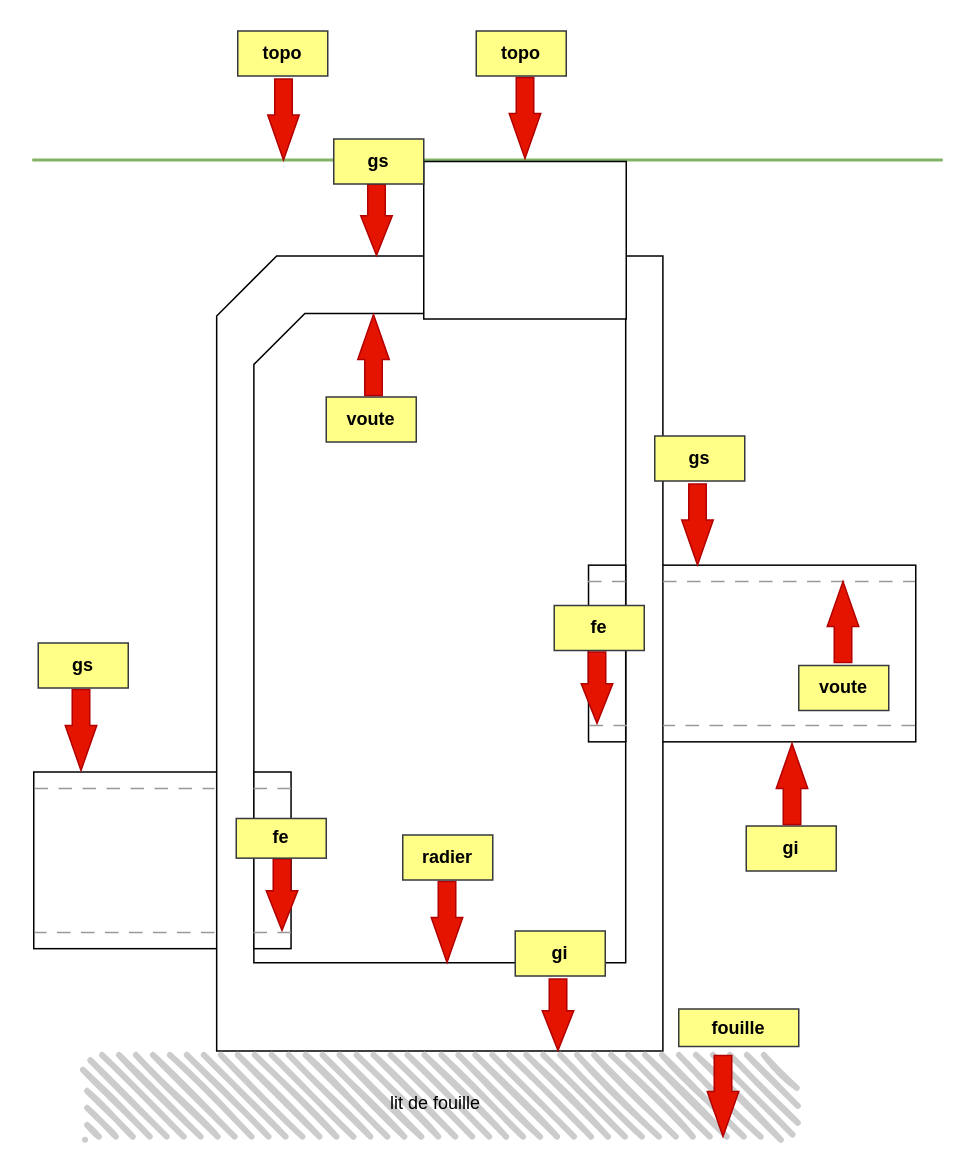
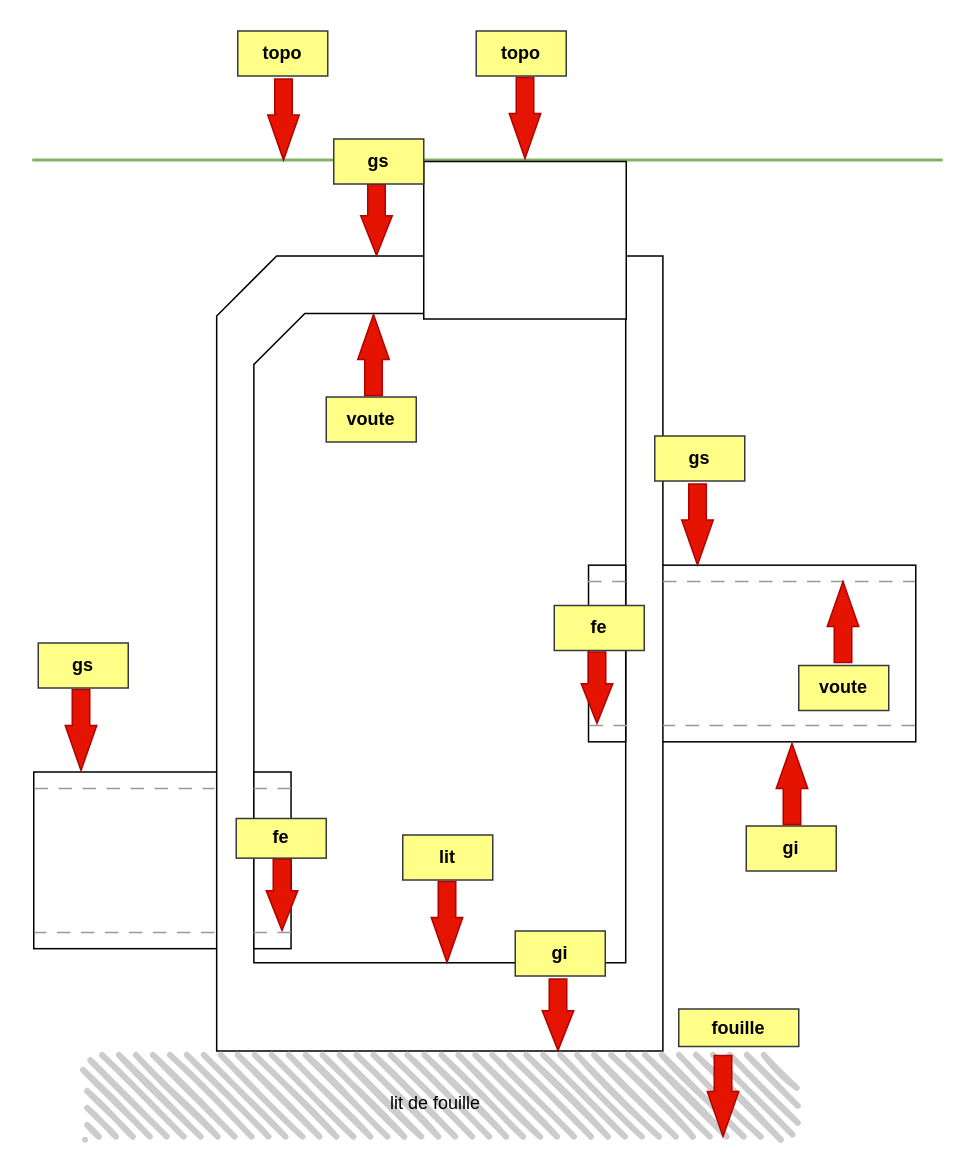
  <mxCell id="0" />
  <mxCell id="1" parent="0" />
  <mxCell id="2" value="" style="line;strokeWidth=2;html=1;fillColor=#d5e8d4;gradientColor=#97d077;strokeColor=#82b366;movable=0;resizable=0;rotatable=0;deletable=0;editable=0;locked=1;connectable=0;" vertex="1" parent="1"><mxGeometry x="21" y="101" width="607" height="10" as="geometry" /></mxCell>
  <mxCell id="3" value="" style="group;movable=1;resizable=1;rotatable=1;deletable=1;editable=1;locked=0;connectable=1;" vertex="1" connectable="0" parent="1"><mxGeometry x="20" y="170" width="610" height="467" as="geometry" /></mxCell>
  <mxCell id="4" value="" style="rounded=0;whiteSpace=wrap;html=1;movable=0;resizable=0;rotatable=0;deletable=0;editable=0;locked=1;connectable=0;" vertex="1" parent="3"><mxGeometry x="2" y="344.003" width="272.689" height="117.778" as="geometry" /></mxCell>
  <mxCell id="5" value="" style="rounded=0;whiteSpace=wrap;html=1;movable=1;resizable=1;rotatable=1;deletable=1;editable=1;locked=0;connectable=1;" vertex="1" parent="3"><mxGeometry x="317.311" y="206.111" width="272.689" height="117.778" as="geometry" /></mxCell>
  <mxCell id="6" value="" style="shape=card;whiteSpace=wrap;html=1;size=40;movable=0;resizable=0;rotatable=0;deletable=0;editable=0;locked=1;connectable=0;" vertex="1" parent="3"><mxGeometry x="123.95" width="297.479" height="530" as="geometry" /></mxCell>
  <mxCell id="7" value="" style="shape=card;whiteSpace=wrap;html=1;size=34;movable=0;resizable=0;rotatable=0;deletable=0;editable=0;locked=1;connectable=0;" vertex="1" parent="3"><mxGeometry x="148.739" y="38.278" width="247.899" height="432.833" as="geometry" /></mxCell>
  <mxCell id="8" value="" style="rounded=0;whiteSpace=wrap;html=1;movable=1;resizable=1;rotatable=1;deletable=1;editable=1;locked=0;connectable=1;" vertex="1" parent="3"><mxGeometry x="371.849" y="206.111" width="24.79" height="117.778" as="geometry" /></mxCell>
  <mxCell id="9" value="" style="rounded=0;whiteSpace=wrap;html=1;movable=0;resizable=0;rotatable=0;deletable=0;editable=0;locked=1;connectable=0;" vertex="1" parent="3"><mxGeometry x="148.739" y="344.003" width="24.79" height="117.778" as="geometry" /></mxCell>
  <mxCell id="10" value="" style="shape=singleArrow;direction=north;whiteSpace=wrap;html=1;arrowWidth=0.556;arrowSize=0.556;fillColor=#e51400;fontColor=#ffffff;strokeColor=#B20000;rotation=-180;movable=0;resizable=0;rotatable=0;deletable=0;editable=0;locked=1;connectable=0;" vertex="1" parent="3"><mxGeometry x="434" y="152" width="21" height="54" as="geometry" /></mxCell>
  <mxCell id="11" value="" style="shape=singleArrow;direction=north;whiteSpace=wrap;html=1;arrowWidth=0.556;arrowSize=0.556;fillColor=#e51400;fontColor=#ffffff;strokeColor=#B20000;rotation=-180;movable=1;resizable=1;rotatable=1;deletable=1;editable=1;locked=0;connectable=1;" vertex="1" parent="3"><mxGeometry x="367" y="264.004" width="21" height="47.581" as="geometry" /></mxCell>
  <mxCell id="12" value="" style="shape=singleArrow;direction=north;whiteSpace=wrap;html=1;arrowWidth=0.556;arrowSize=0.556;fillColor=#e51400;fontColor=#ffffff;strokeColor=#B20000;rotation=-180;movable=0;resizable=0;rotatable=0;deletable=0;editable=0;locked=1;connectable=0;" vertex="1" parent="3"><mxGeometry x="267" y="417" width="21" height="54" as="geometry" /></mxCell>
  <mxCell id="13" value="" style="shape=singleArrow;direction=north;whiteSpace=wrap;html=1;arrowWidth=0.556;arrowSize=0.556;fillColor=#e51400;fontColor=#ffffff;strokeColor=#B20000;rotation=-180;movable=1;resizable=1;rotatable=1;deletable=1;editable=1;locked=0;connectable=1;" vertex="1" parent="3"><mxGeometry x="157" y="402.001" width="21" height="47.581" as="geometry" /></mxCell>
  <mxCell id="14" value="" style="shape=singleArrow;direction=north;whiteSpace=wrap;html=1;arrowWidth=0.556;arrowSize=0.556;fillColor=#e51400;fontColor=#ffffff;strokeColor=#B20000;rotation=-180;movable=0;resizable=0;rotatable=0;deletable=0;editable=0;locked=1;connectable=0;" vertex="1" parent="3"><mxGeometry x="23" y="289" width="21" height="54" as="geometry" /></mxCell>
  <mxCell id="15" value="fe" style="text;html=1;align=center;verticalAlign=middle;whiteSpace=wrap;rounded=0;fontStyle=1;fillColor=#ffff88;strokeColor=#36393d;movable=1;resizable=1;rotatable=1;deletable=1;editable=1;locked=0;connectable=1;" vertex="1" parent="3"><mxGeometry x="137" y="374.995" width="60" height="26.434" as="geometry" /></mxCell>
  <mxCell id="16" value="voute" style="text;html=1;align=center;verticalAlign=middle;whiteSpace=wrap;rounded=0;fontStyle=1;fillColor=#ffff88;strokeColor=#36393d;movable=1;resizable=1;rotatable=1;deletable=1;editable=1;locked=0;connectable=1;" vertex="1" parent="3"><mxGeometry x="197" y="94" width="60" height="30" as="geometry" /></mxCell>
  <mxCell id="17" value="fe" style="text;html=1;align=center;verticalAlign=middle;whiteSpace=wrap;rounded=0;fontStyle=1;fillColor=#ffff88;strokeColor=#36393d;movable=1;resizable=1;rotatable=1;deletable=1;editable=1;locked=0;connectable=1;" vertex="1" parent="3"><mxGeometry x="349" y="233" width="60" height="30" as="geometry" /></mxCell>
  <mxCell id="18" value="gs" style="text;html=1;align=center;verticalAlign=middle;whiteSpace=wrap;rounded=0;fontStyle=1;fillColor=#ffff88;strokeColor=#36393d;movable=1;resizable=1;rotatable=1;deletable=1;editable=1;locked=0;connectable=1;" vertex="1" parent="3"><mxGeometry x="5" y="258" width="60" height="30" as="geometry" /></mxCell>
- <mxCell id="19" value="radier" style="text;html=1;align=center;verticalAlign=middle;whiteSpace=wrap;rounded=0;fontStyle=1;fillColor=#ffff88;strokeColor=#36393d;movable=1;resizable=1;rotatable=1;deletable=1;editable=1;locked=0;connectable=1;" vertex="1" parent="3"><mxGeometry x="248" y="386" width="60" height="30" as="geometry" /></mxCell>
+ <mxCell id="19" value="lit" style="text;html=1;align=center;verticalAlign=middle;whiteSpace=wrap;rounded=0;fontStyle=1;fillColor=#ffff88;strokeColor=#36393d;movable=1;resizable=1;rotatable=1;deletable=1;editable=1;locked=0;connectable=1;" vertex="1" parent="3"><mxGeometry x="248" y="386" width="60" height="30" as="geometry" /></mxCell>
  <mxCell id="20" value="gs" style="text;html=1;align=center;verticalAlign=middle;whiteSpace=wrap;rounded=0;fontStyle=1;fillColor=#ffff88;strokeColor=#36393d;movable=1;resizable=1;rotatable=1;deletable=1;editable=1;locked=0;connectable=1;" vertex="1" parent="3"><mxGeometry x="416" y="120" width="60" height="30" as="geometry" /></mxCell>
  <mxCell id="21" value="" style="shape=partialRectangle;whiteSpace=wrap;html=1;left=0;right=0;fillColor=none;dashed=1;dashPattern=8 8;strokeColor=#999999;movable=1;resizable=1;rotatable=1;deletable=1;editable=1;locked=0;connectable=1;" vertex="1" parent="3"><mxGeometry x="422" y="217" width="167" height="96" as="geometry" /></mxCell>
  <mxCell id="22" value="" style="shape=partialRectangle;whiteSpace=wrap;html=1;left=0;right=0;fillColor=none;dashed=1;dashPattern=8 8;strokeColor=#999999;movable=0;resizable=0;rotatable=0;deletable=0;editable=0;locked=1;connectable=0;" vertex="1" parent="3"><mxGeometry x="372" y="217" width="25" height="96" as="geometry" /></mxCell>
  <mxCell id="23" value="" style="shape=partialRectangle;whiteSpace=wrap;html=1;left=0;right=0;fillColor=none;dashed=1;dashPattern=8 8;strokeColor=#999999;" vertex="1" parent="3"><mxGeometry x="3" y="355" width="119" height="96" as="geometry" /></mxCell>
  <mxCell id="24" value="" style="shape=partialRectangle;whiteSpace=wrap;html=1;left=0;right=0;fillColor=none;dashed=1;dashPattern=8 8;strokeColor=#999999;" vertex="1" parent="3"><mxGeometry x="149" y="355" width="24" height="96" as="geometry" /></mxCell>
  <mxCell id="25" value="gi" style="text;html=1;align=center;verticalAlign=middle;whiteSpace=wrap;rounded=0;fontStyle=1;fillColor=#ffff88;strokeColor=#36393d;movable=1;resizable=1;rotatable=1;deletable=1;editable=1;locked=0;connectable=1;" vertex="1" parent="3"><mxGeometry x="323" y="450" width="60" height="30" as="geometry" /></mxCell>
  <mxCell id="26" value="gi" style="text;html=1;align=center;verticalAlign=middle;whiteSpace=wrap;rounded=0;fontStyle=1;fillColor=#ffff88;strokeColor=#36393d;movable=1;resizable=1;rotatable=1;deletable=1;editable=1;locked=0;connectable=1;" vertex="1" parent="3"><mxGeometry x="477" y="380" width="60" height="30" as="geometry" /></mxCell>
  <mxCell id="27" value="" style="shape=singleArrow;direction=north;whiteSpace=wrap;html=1;arrowWidth=0.556;arrowSize=0.556;fillColor=#e51400;fontColor=#ffffff;strokeColor=#B20000;movable=1;resizable=1;rotatable=1;deletable=1;editable=1;locked=0;connectable=1;" vertex="1" parent="3"><mxGeometry x="497" y="325" width="21" height="54" as="geometry" /></mxCell>
  <mxCell id="28" value="" style="shape=singleArrow;direction=north;whiteSpace=wrap;html=1;arrowWidth=0.556;arrowSize=0.556;fillColor=#e51400;fontColor=#ffffff;strokeColor=#B20000;movable=1;resizable=1;rotatable=1;deletable=1;editable=1;locked=0;connectable=1;" vertex="1" parent="3"><mxGeometry x="218" y="39" width="21" height="54" as="geometry" /></mxCell>
  <mxCell id="29" value="" style="shape=singleArrow;direction=north;whiteSpace=wrap;html=1;arrowWidth=0.556;arrowSize=0.556;fillColor=#e51400;fontColor=#ffffff;strokeColor=#B20000;movable=1;resizable=1;rotatable=1;deletable=1;editable=1;locked=0;connectable=1;" vertex="1" parent="3"><mxGeometry x="531" y="217" width="21" height="54" as="geometry" /></mxCell>
  <mxCell id="30" value="voute" style="text;html=1;align=center;verticalAlign=middle;whiteSpace=wrap;rounded=0;fontStyle=1;fillColor=#ffff88;strokeColor=#36393d;movable=1;resizable=1;rotatable=1;deletable=1;editable=1;locked=0;connectable=1;" vertex="1" parent="3"><mxGeometry x="512" y="273" width="60" height="30" as="geometry" /></mxCell>
  <mxCell id="31" value="" style="shape=singleArrow;direction=north;whiteSpace=wrap;html=1;arrowWidth=0.556;arrowSize=0.556;fillColor=#e51400;fontColor=#ffffff;strokeColor=#B20000;rotation=-180;movable=1;resizable=1;rotatable=1;deletable=1;editable=1;locked=0;connectable=1;" vertex="1" parent="1"><mxGeometry x="339" y="51" width="21" height="54" as="geometry" /></mxCell>
  <mxCell id="32" value="lit de fouille" style="rounded=1;whiteSpace=wrap;html=1;strokeWidth=2;fillWeight=4;hachureGap=8;hachureAngle=45;fillColor=#CCCCCC;sketch=1;gradientColor=#b3b3b3;strokeColor=none;fillStyle=hachure;movable=1;resizable=1;rotatable=1;deletable=1;editable=1;locked=0;connectable=1;" vertex="1" parent="1"><mxGeometry x="54" y="708" width="472" height="53" as="geometry" /></mxCell>
  <mxCell id="33" value="" style="shape=singleArrow;direction=north;whiteSpace=wrap;html=1;arrowWidth=0.556;arrowSize=0.556;fillColor=#e51400;fontColor=#ffffff;strokeColor=#B20000;rotation=-180;movable=1;resizable=1;rotatable=1;deletable=1;editable=1;locked=0;connectable=1;" vertex="1" parent="1"><mxGeometry x="471" y="703" width="21" height="54" as="geometry" /></mxCell>
  <mxCell id="34" value="" style="shape=singleArrow;direction=north;whiteSpace=wrap;html=1;arrowWidth=0.556;arrowSize=0.556;fillColor=#e51400;fontColor=#ffffff;strokeColor=#B20000;rotation=-180;movable=1;resizable=1;rotatable=1;deletable=1;editable=1;locked=0;connectable=1;" vertex="1" parent="1"><mxGeometry x="178" y="52" width="21" height="54" as="geometry" /></mxCell>
  <mxCell id="35" value="fouille" style="text;html=1;align=center;verticalAlign=middle;whiteSpace=wrap;rounded=0;fontStyle=1;fillColor=#ffff88;strokeColor=#36393d;movable=1;resizable=1;rotatable=1;deletable=1;editable=1;locked=0;connectable=1;" vertex="1" parent="1"><mxGeometry x="452" y="672" width="80" height="25" as="geometry" /></mxCell>
  <mxCell id="36" value="topo" style="text;html=1;align=center;verticalAlign=middle;whiteSpace=wrap;rounded=0;fontStyle=1;fillColor=#ffff88;strokeColor=#36393d;movable=1;resizable=1;rotatable=1;deletable=1;editable=1;locked=0;connectable=1;" vertex="1" parent="1"><mxGeometry x="317" y="20" width="60" height="30" as="geometry" /></mxCell>
  <mxCell id="37" value="topo" style="text;html=1;align=center;verticalAlign=middle;whiteSpace=wrap;rounded=0;fontStyle=1;fillColor=#ffff88;strokeColor=#36393d;movable=1;resizable=1;rotatable=1;deletable=1;editable=1;locked=0;connectable=1;" vertex="1" parent="1"><mxGeometry x="158" y="20" width="60" height="30" as="geometry" /></mxCell>
  <mxCell id="38" value="" style="rounded=0;whiteSpace=wrap;html=1;movable=1;resizable=1;rotatable=1;deletable=1;editable=1;locked=0;connectable=1;" vertex="1" parent="1"><mxGeometry x="282" y="107" width="135" height="105" as="geometry" /></mxCell>
  <mxCell id="39" value="" style="shape=singleArrow;direction=north;whiteSpace=wrap;html=1;arrowWidth=0.556;arrowSize=0.556;fillColor=#e51400;fontColor=#ffffff;strokeColor=#B20000;rotation=-180;movable=1;resizable=1;rotatable=1;deletable=1;editable=1;locked=0;connectable=1;" vertex="1" parent="1"><mxGeometry x="361" y="651.999" width="21" height="47.581" as="geometry" /></mxCell>
  <mxCell id="40" value="" style="shape=singleArrow;direction=north;whiteSpace=wrap;html=1;arrowWidth=0.556;arrowSize=0.556;fillColor=#e51400;fontColor=#ffffff;strokeColor=#B20000;rotation=-180;movable=1;resizable=1;rotatable=1;deletable=1;editable=1;locked=0;connectable=1;" vertex="1" parent="1"><mxGeometry x="240" y="121.999" width="21" height="47.581" as="geometry" /></mxCell>
  <mxCell id="41" value="gs" style="text;html=1;align=center;verticalAlign=middle;whiteSpace=wrap;rounded=0;fontStyle=1;fillColor=#ffff88;strokeColor=#36393d;movable=1;resizable=1;rotatable=1;deletable=1;editable=1;locked=0;connectable=1;" vertex="1" parent="1"><mxGeometry x="222" y="92" width="60" height="30" as="geometry" /></mxCell>
